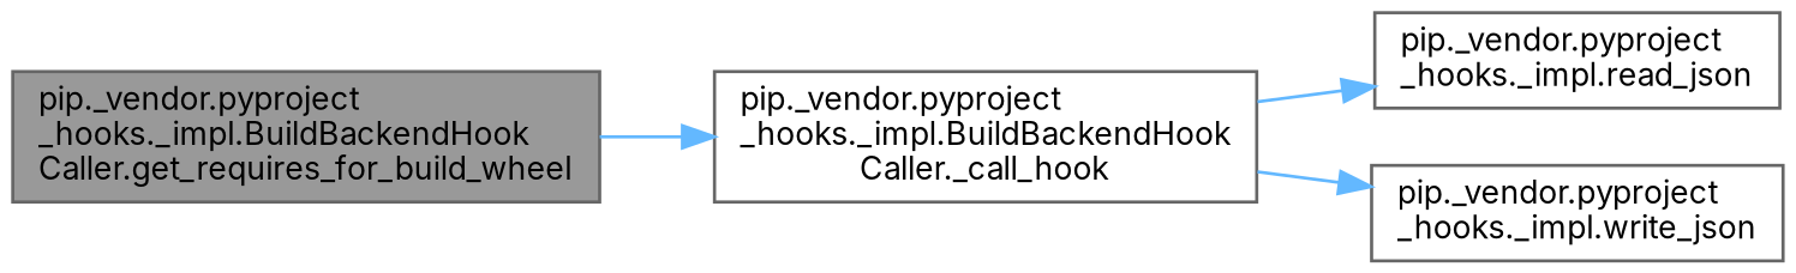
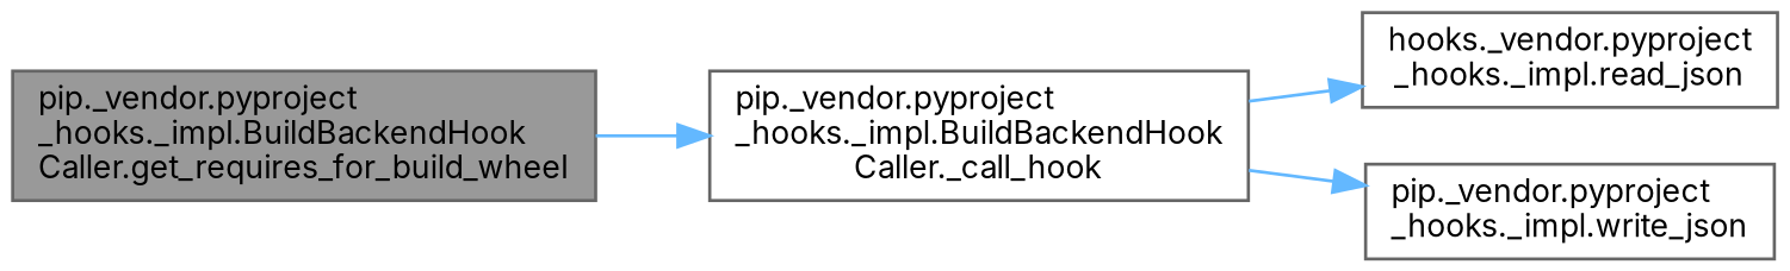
  digraph {
    rankdir=LR
    fontname=Inter
    node [color=grey40 fillcolor=white fontname=Inter fontsize=10 shape=box style=filled]
    edge [color=steelblue1 fontname=Inter fontsize=10 labelfontname=Helvetica labelfontsize=10 style=solid]
    n1 [color=gray40 fillcolor=grey60 fontcolor=black height=0.2 label="pip._vendor.pyproject\l_hooks._impl.BuildBackendHook\lCaller.get_requires_for_build_wheel" width=0.4]
    n2 [height=0.2 label="pip._vendor.pyproject\l_hooks._impl.BuildBackendHook\lCaller._call_hook" width=0.4]
-   n3 [height=0.2 label="pip._vendor.pyproject\l_hooks._impl.read_json" width=0.4]
+   n3 [height=0.2 label="hooks._vendor.pyproject\l_hooks._impl.read_json" width=0.4]
    n4 [height=0.2 label="pip._vendor.pyproject\l_hooks._impl.write_json" width=0.4]
    n1 -> n2
    n2 -> n3
    n2 -> n4
  }
